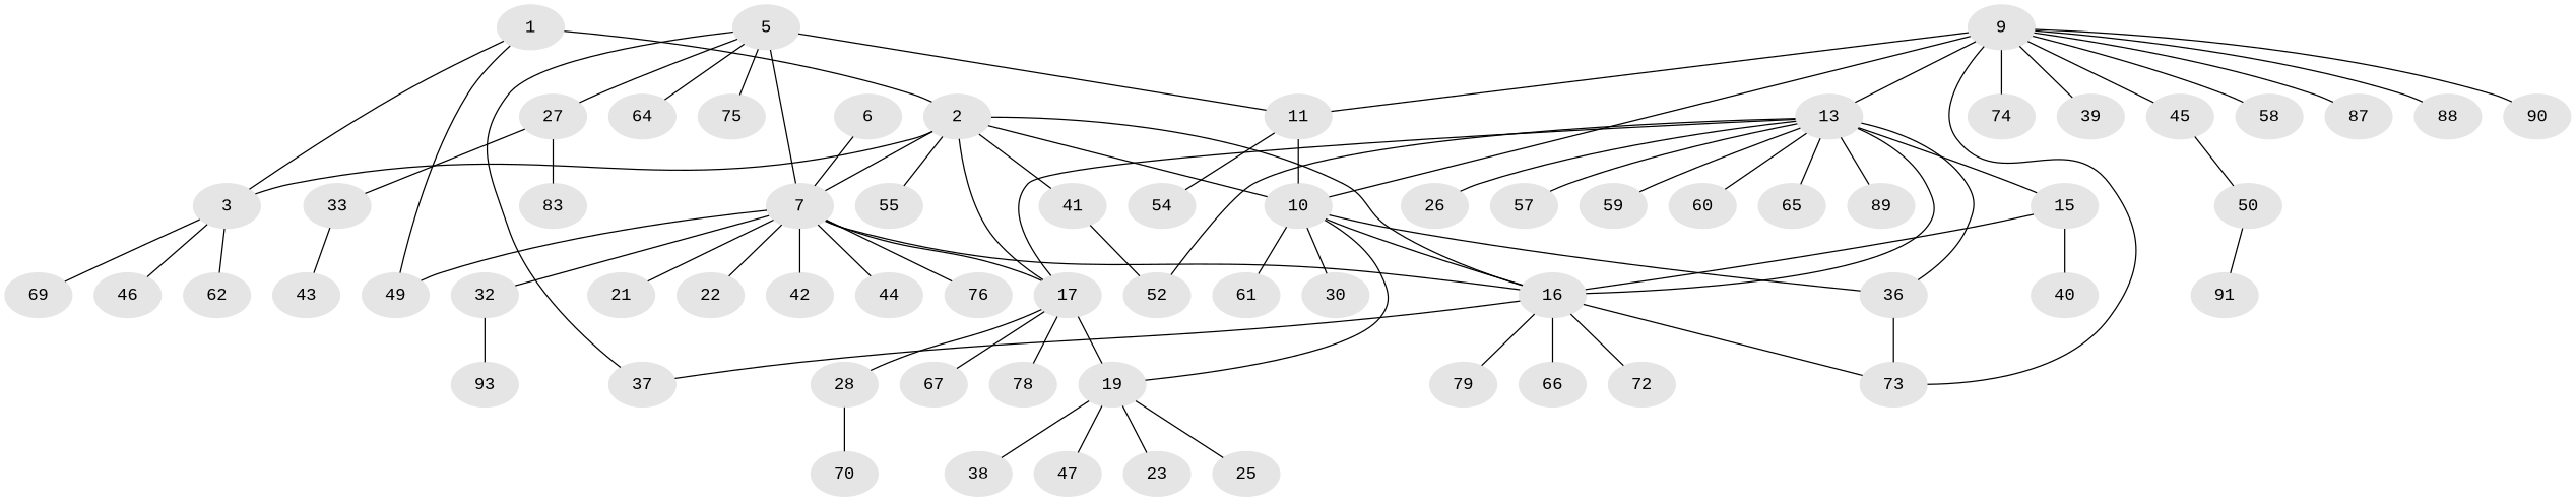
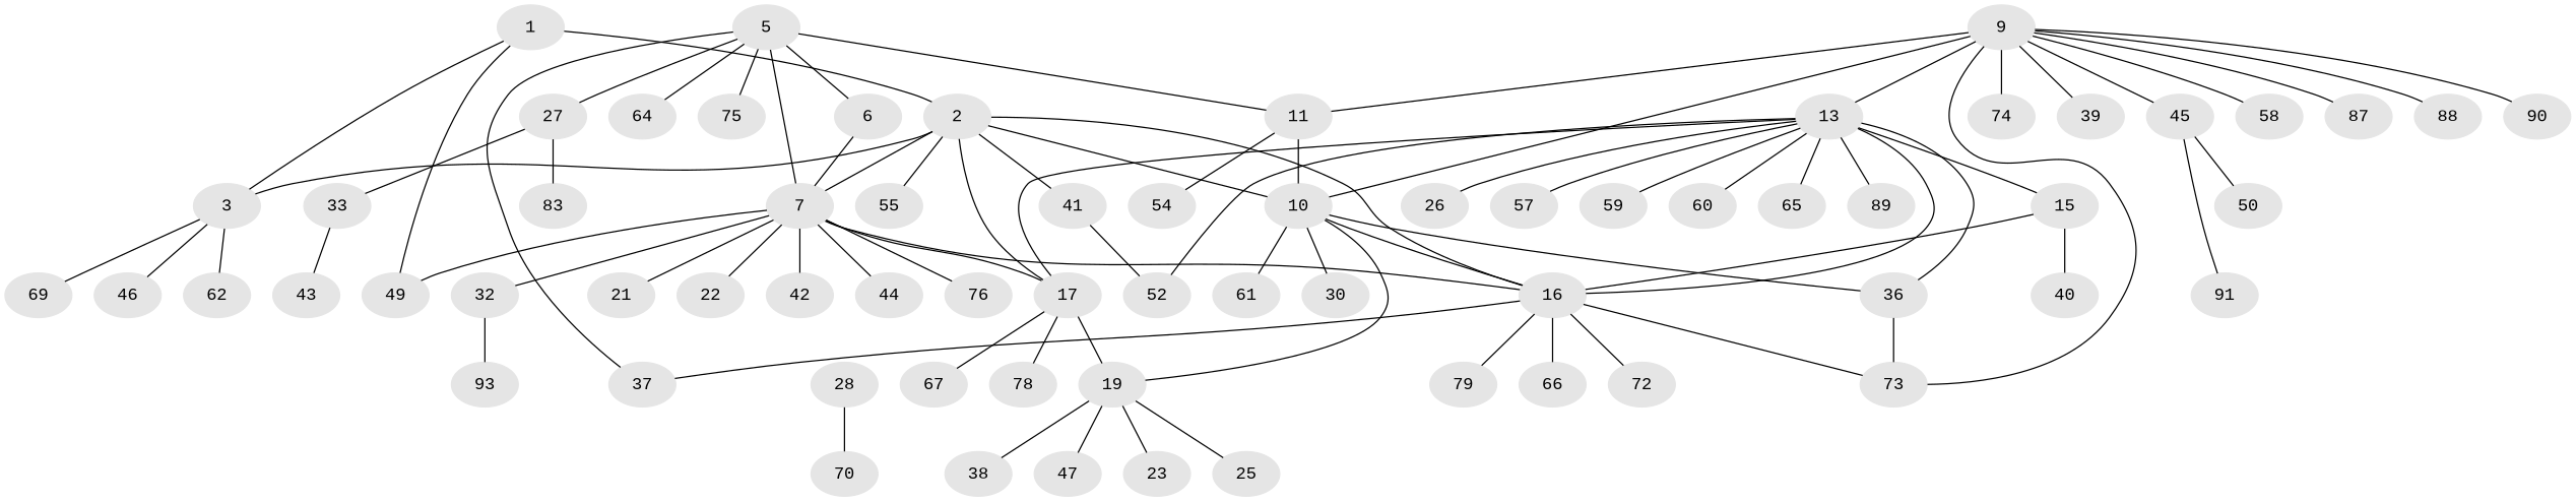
  graph {
    fontname="Liberation Mono"
    node [color=gray90 fontname="Liberation Mono" style=filled]
    edge [fontname="Liberation Mono"]
    1 [super="+63"]
    2 [super="+4"]
    3 [super="+35"]
    49
    7 [super="+8"]
    n6 [label=10 super="+74"]
    16 [super="+92"]
    17 [super="+18"]
    41 [super="+51"]
    55
    46
    62
    69
    21
    22
    32 [super="+81"]
    42
    44 [super="+80"]
    76
    19 [super="+20"]
    30
    36 [super="+71"]
    61
    37
    73 [super="+77"]
    66
    72
    79
    28 [super="+34"]
    67
    78
    52
    5 [super="+31"]
    6 [super="+86"]
    11
    27 [super="+29"]
    64
    75
    54
    33 [super="+48"]
    83
    93
    9 [super="+10"]
    13 [super="+14"]
    n45 [label=74]
    39
    45
    58
    87
    88
    90
    15 [super="+85"]
    26
    57 [super="+82"]
    59
    60
    65
    89
    50 [super="+68"]
    23 [super="+56"]
    25
    38 [super="+84"]
    47
    40
    70
    43
    91
    1 -- 2 [weight=2]
    1 -- 3
    1 -- 49
    2 -- 3 [weight=2]
    2 -- 7
    2 -- n6
    2 -- 16
    2 -- 17
    2 -- 41
    2 -- 55
    3 -- 46
    3 -- 62
    3 -- 69
    7 -- 49
    7 -- 16
    7 -- 17
    7 -- 21
    7 -- 22
    7 -- 32
    7 -- 42
    7 -- 44
    7 -- 76
    n6 -- 16
    n6 -- 19
    n6 -- 30
    n6 -- 36
    n6 -- 61
    16 -- 37
    16 -- 73
    16 -- 66
    16 -- 72
    16 -- 79
    17 -- 19 [weight=4]
-   17 -- 28
    17 -- 67
    17 -- 78
    41 -- 52
    32 -- 93
    19 -- 23
    19 -- 25
    19 -- 38
    19 -- 47
    36 -- 73
    28 -- 70
    5 -- 7 [weight=2]
    5 -- 37
+   5 -- 6
    5 -- 11
    5 -- 27
    5 -- 64
    5 -- 75
    6 -- 7 [weight=2]
    11 -- n6
    11 -- 54
    27 -- 33
    27 -- 83
    33 -- 43
    9 -- n6 [weight=2]
    9 -- 73
    9 -- 11 [weight=2]
    9 -- 13
    9 -- n45
    9 -- 39
    9 -- 45
    9 -- 58
    9 -- 87
    9 -- 88
    9 -- 90
    13 -- 16 [weight=2]
    13 -- 17
    13 -- 36
    13 -- 52
    13 -- 15 [weight=2]
    13 -- 26
    13 -- 57
    13 -- 59
    13 -- 60
    13 -- 65
    13 -- 89
    45 -- 50
    15 -- 16
    15 -- 40
-   50 -- 91
+   45 -- 91
  }
